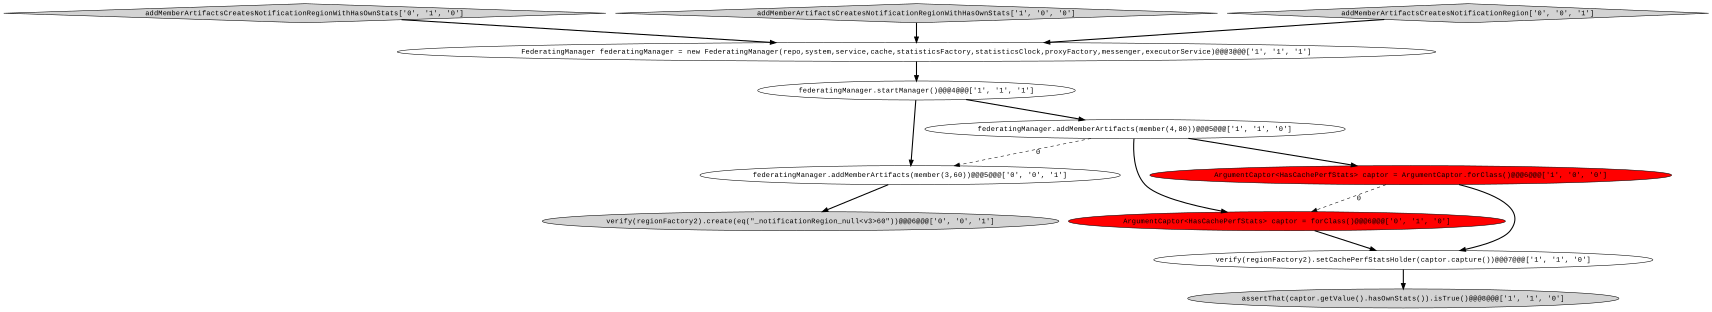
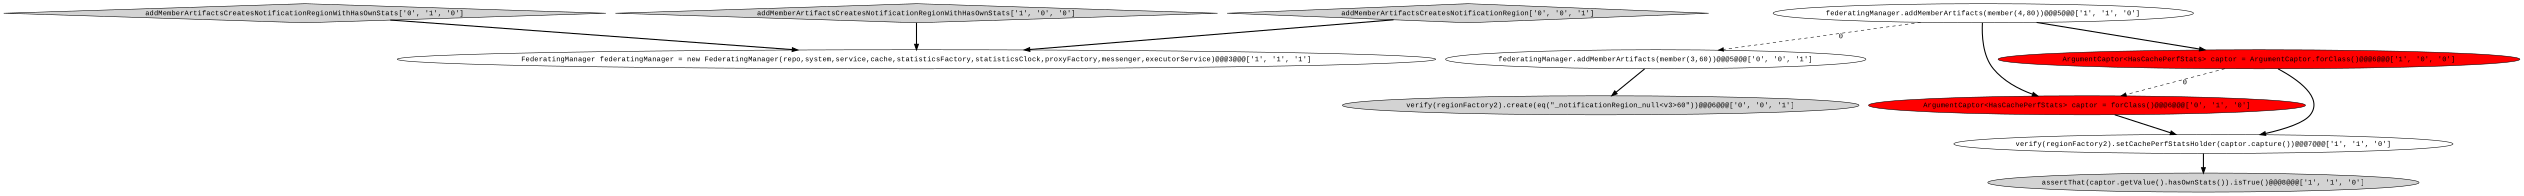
  digraph {
    fontname="Liberation Mono"
    node [fillcolor=white shape=ellipse style=filled fontname="Liberation Mono"]
    edge [style=bold fontname="Liberation Mono"]
    n1 [label="FederatingManager federatingManager = new FederatingManager(repo,system,service,cache,statisticsFactory,statisticsClock,proxyFactory,messenger,executorService)@@@3@@@['1', '1', '1']"]
-   n2 [label="federatingManager.startManager()@@@4@@@['1', '1', '1']"]
    n3 [fillcolor=lightgray label="addMemberArtifactsCreatesNotificationRegionWithHasOwnStats['0', '1', '0']" shape=diamond]
    n4 [fillcolor=lightgray label="addMemberArtifactsCreatesNotificationRegionWithHasOwnStats['1', '0', '0']" shape=diamond]
    n5 [fillcolor=lightgray label="addMemberArtifactsCreatesNotificationRegion['0', '0', '1']" shape=diamond]
    n6 [fillcolor=red label="ArgumentCaptor<HasCachePerfStats> captor = forClass()@@@6@@@['0', '1', '0']"]
    n7 [label="verify(regionFactory2).setCachePerfStatsHolder(captor.capture())@@@7@@@['1', '1', '0']"]
    n8 [label="federatingManager.addMemberArtifacts(member(3,60))@@@5@@@['0', '0', '1']"]
    n9 [fillcolor=lightgray label="verify(regionFactory2).create(eq(\"_notificationRegion_null<v3>60\"))@@@6@@@['0', '0', '1']"]
    n10 [label="federatingManager.addMemberArtifacts(member(4,80))@@@5@@@['1', '1', '0']"]
    n11 [fillcolor=red label="ArgumentCaptor<HasCachePerfStats> captor = ArgumentCaptor.forClass()@@@6@@@['1', '0', '0']"]
    n12 [fillcolor=lightgray label="assertThat(captor.getValue().hasOwnStats()).isTrue()@@@8@@@['1', '1', '0']"]
-   n1 -> n2
-   n2 -> n8
-   n2 -> n10
    n3 -> n1
    n4 -> n1
    n5 -> n1
    n6 -> n7
    n7 -> n12
    n8 -> n9
    n10 -> n6
    n10 -> n8 [label=0 style=dashed]
    n10 -> n11
    n11 -> n6 [label=0 style=dashed]
    n11 -> n7
  }
